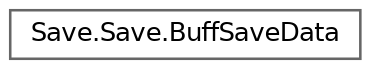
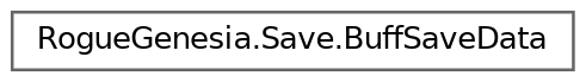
  digraph {
    rankdir=LR
-   n1 [color=grey40 fillcolor=white fontname=Helvetica fontsize=10 height=0.2 label="Save.Save.BuffSaveData" shape=box style=filled width=0.4]
+   n1 [color=grey40 fillcolor=white fontname=Helvetica fontsize=10 height=0.2 label="RogueGenesia.Save.BuffSaveData" shape=box style=filled width=0.4]
  }
